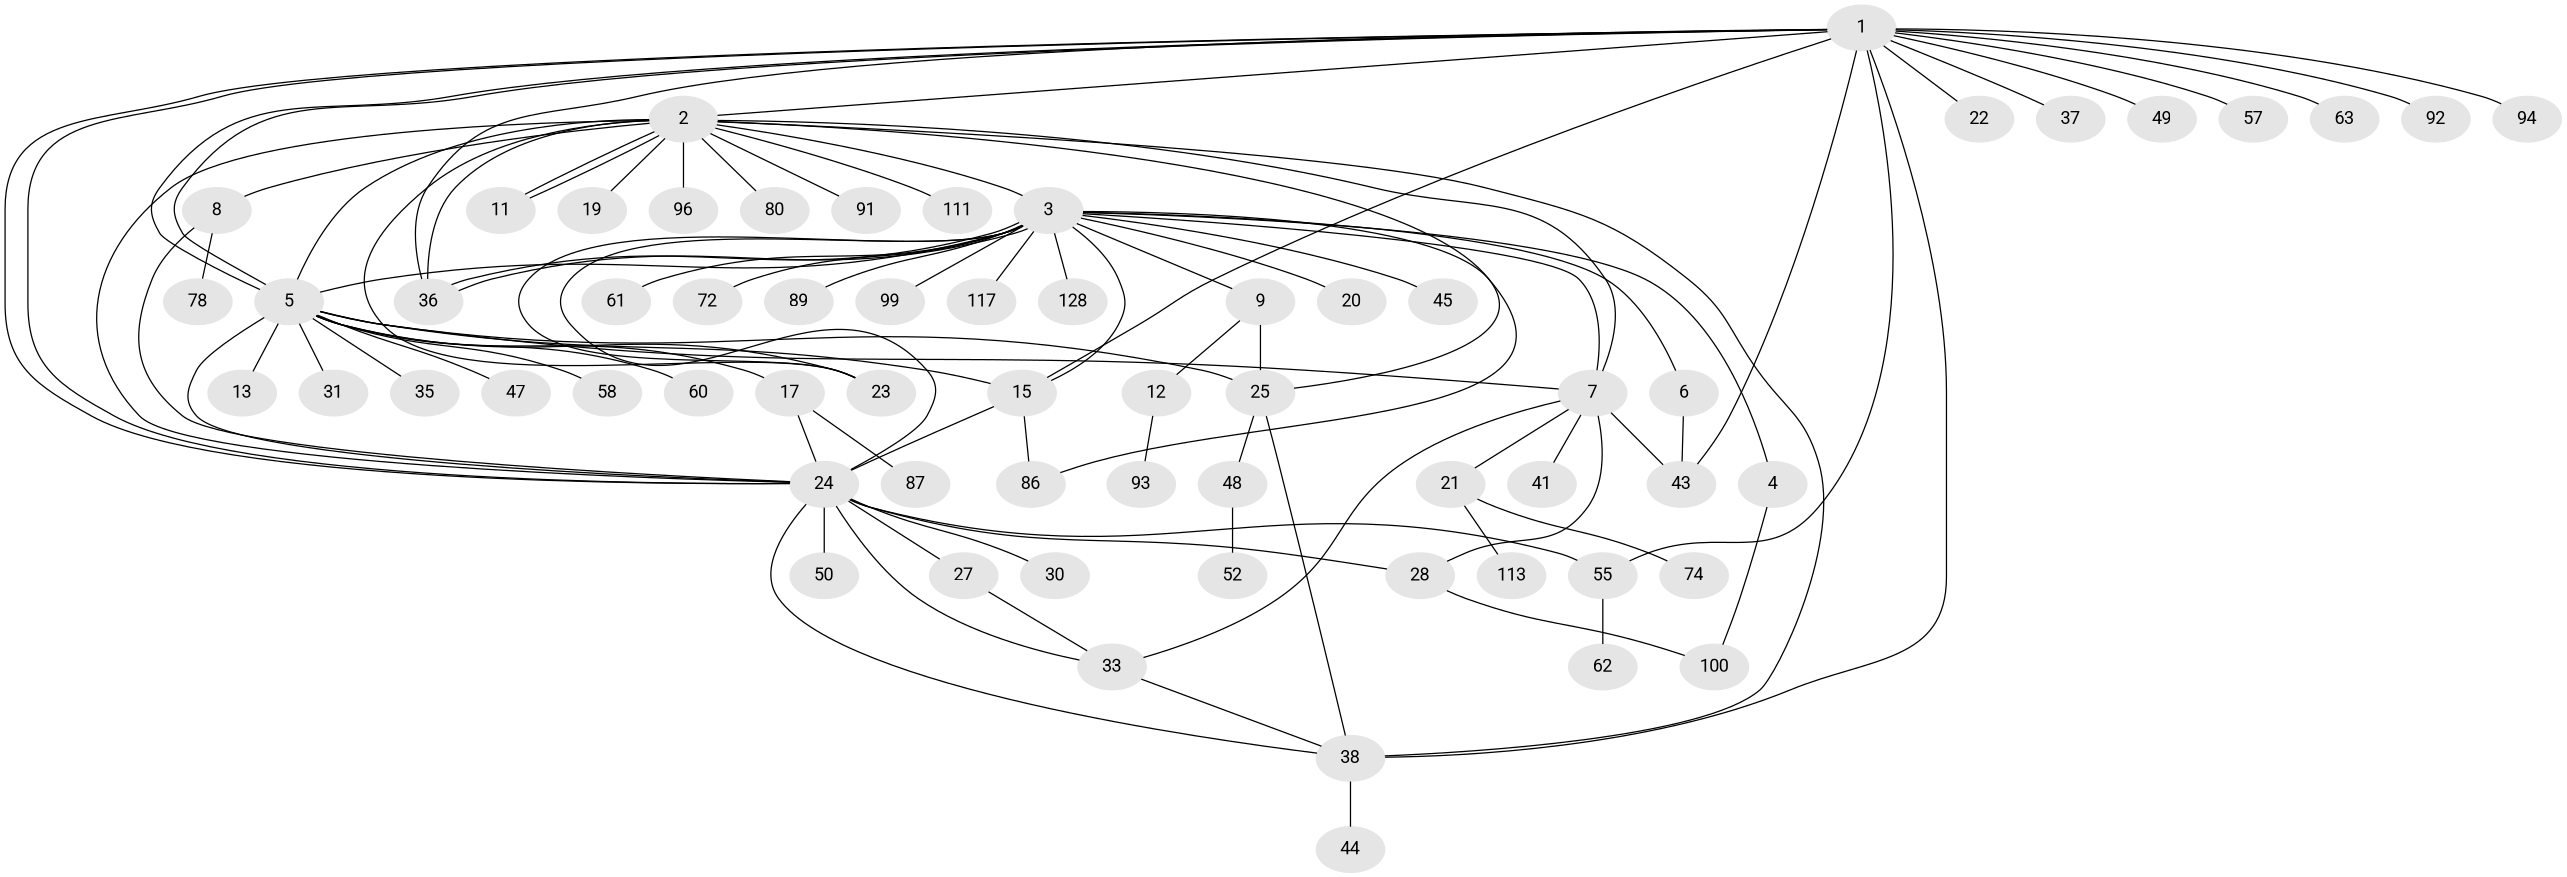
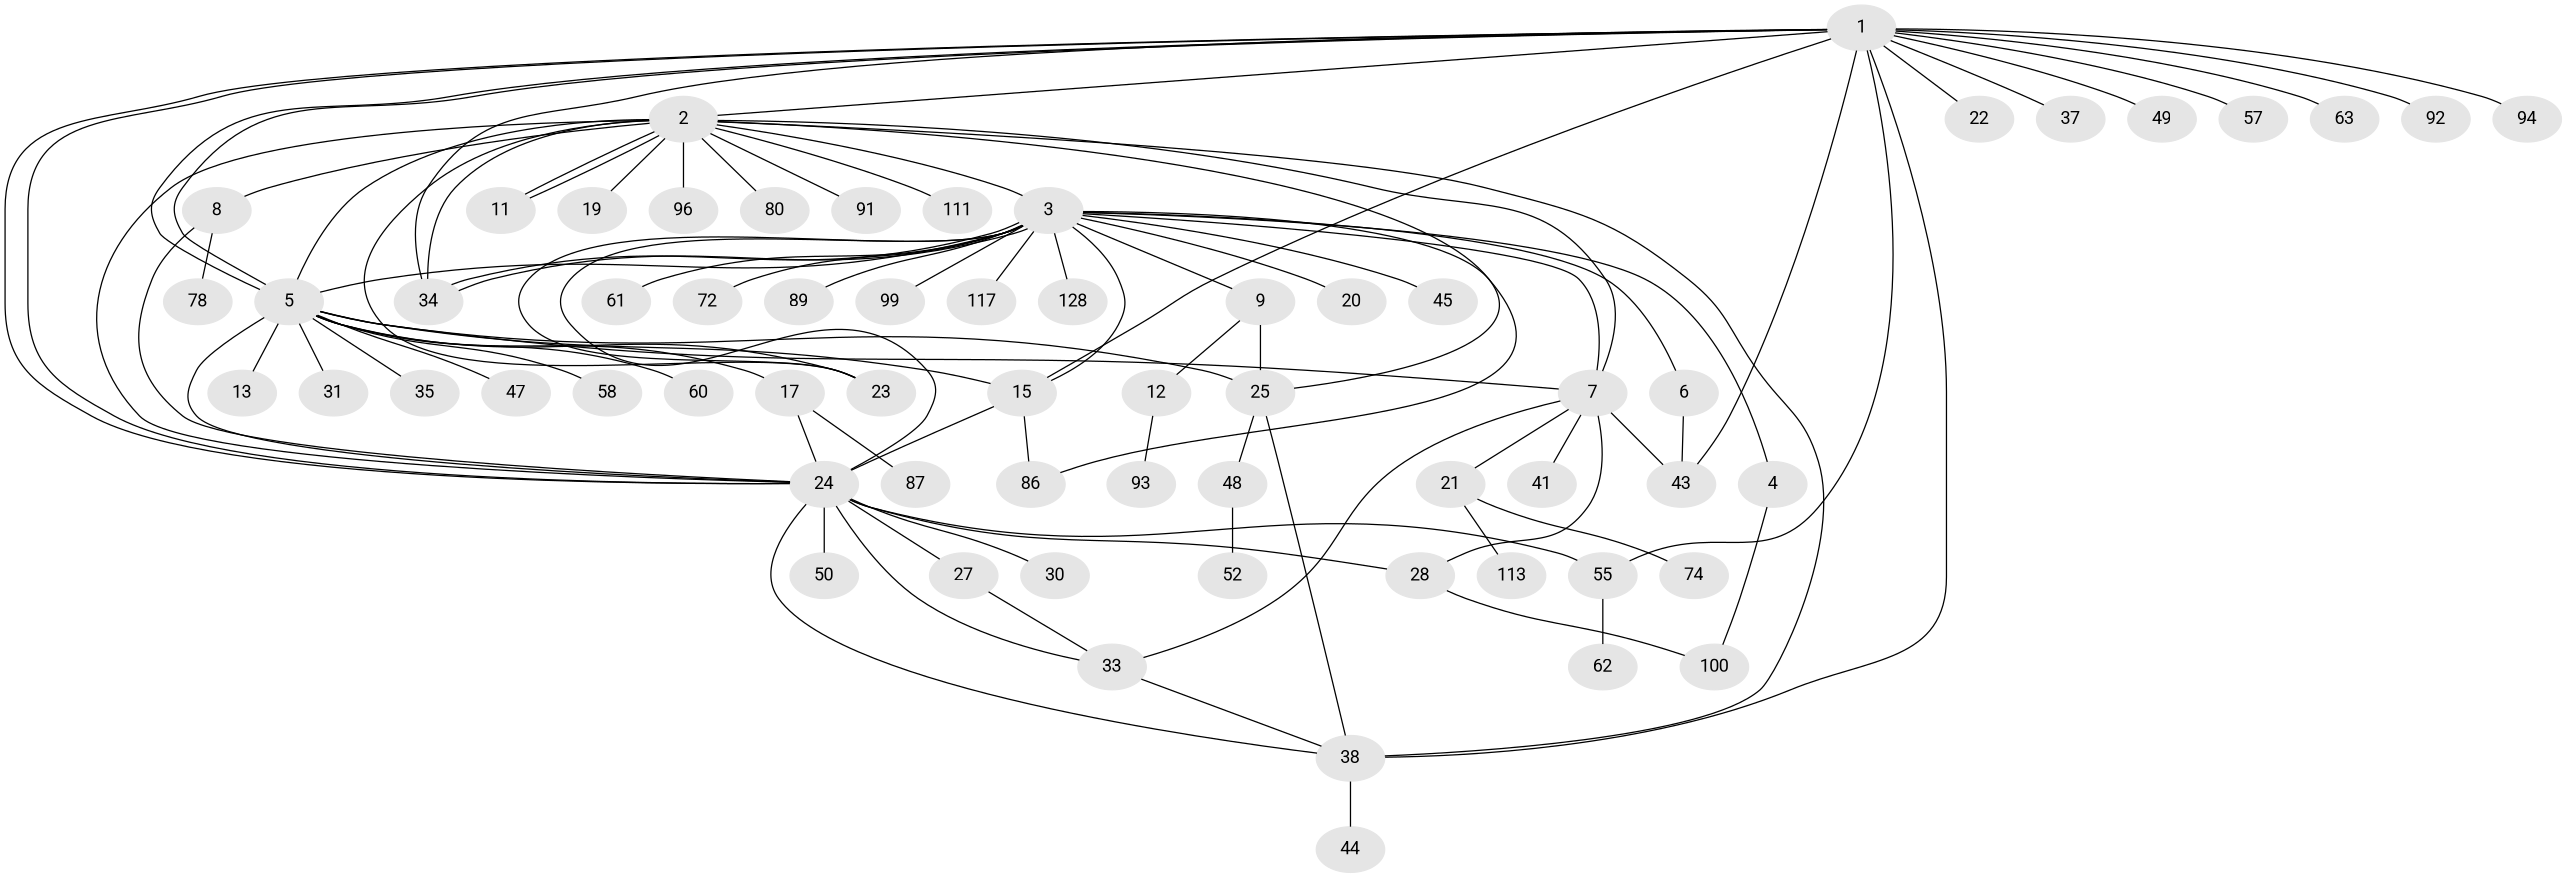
  graph {
    fontname=Roboto
    node [color=gray90 fontname=Roboto style=filled]
    edge [fontname=Roboto]
    1
    2
    5 [super="+97+129+126+18+16+65+73"]
    15 [super="+29+42"]
    22
    24 [super="+40+71"]
-   34 [super="+59" label=36]
+   34 [super="+59"]
    37 [super="+53"]
    38 [super="+84+54"]
    43 [super="+68+101"]
    49
    55 [super="+127+75+69"]
    57
    63
    92
    94
    3 [super="+26+14"]
    7 [super="+110+64"]
    8
    11
    19 [super="+70+39"]
    23 [super="+96"]
    25 [super="+46"]
    n24 [label=96]
    80 [super="+91"]
    n26 [label=91 super="+105"]
    111
    13
    17
    31
    35
    47 [super="+83"]
    58 [super="+125+95"]
    60
    86 [super="+88"]
    28
    33 [super="+108"]
    27 [super="+32+124"]
    30 [super="+122"]
    50 [super="+103"]
    44
    62
    4
    6
    9 [super="+10"]
    20
    45
    61
    72
    89
    99
    117
    128
    21
    41
    78
    48 [super="+56"]
    100 [super="+107"]
    12
    87
    74
    113 [super="+114"]
    93
    52
    1 -- 2
    1 -- 5
    1 -- 5
    1 -- 15
    1 -- 22
    1 -- 24
    1 -- 24
    1 -- 34
    1 -- 37
    1 -- 38
    1 -- 43
    1 -- 49
    1 -- 55
    1 -- 57
    1 -- 63
    1 -- 92
    1 -- 94
    2 -- 5
    2 -- 24
    2 -- 34
    2 -- 38
    2 -- 3
    2 -- 7 [weight=2]
    2 -- 8
    2 -- 11
    2 -- 11
    2 -- 19 [weight=2]
    2 -- 23
    2 -- 25
    2 -- n24
    2 -- 80
    2 -- n26
    2 -- 111
    5 -- 15 [weight=2]
    5 -- 24
    5 -- 7 [weight=2]
    5 -- 23
    5 -- 25
    5 -- 13
    5 -- 17
    5 -- 31
    5 -- 35
    5 -- 47
    5 -- 58
    5 -- 60
    15 -- 24
    15 -- 86
    24 -- 38
    24 -- 55
    24 -- 28
    24 -- 33
    24 -- 27 [weight=2]
    24 -- 30
    24 -- 50
    38 -- 44
    55 -- 62
    3 -- 5 [weight=3]
    3 -- 15
    3 -- 24
    3 -- 34
    3 -- 34
    3 -- 7
    3 -- 23
    3 -- 86
    3 -- 4
    3 -- 6
    3 -- 9
    3 -- 20
    3 -- 45
    3 -- 61
    3 -- 72
    3 -- 89
    3 -- 99
    3 -- 117
    3 -- 128
    7 -- 43
    7 -- 28
    7 -- 33
    7 -- 21 [weight=2]
    7 -- 41
    8 -- 24
    8 -- 78
    25 -- 38
    25 -- 48
    17 -- 24
    17 -- 87
    28 -- 100
    33 -- 38
    27 -- 33
    4 -- 100
    6 -- 43
    9 -- 25
    9 -- 12
    21 -- 74
    21 -- 113
    48 -- 52
    12 -- 93
  }
